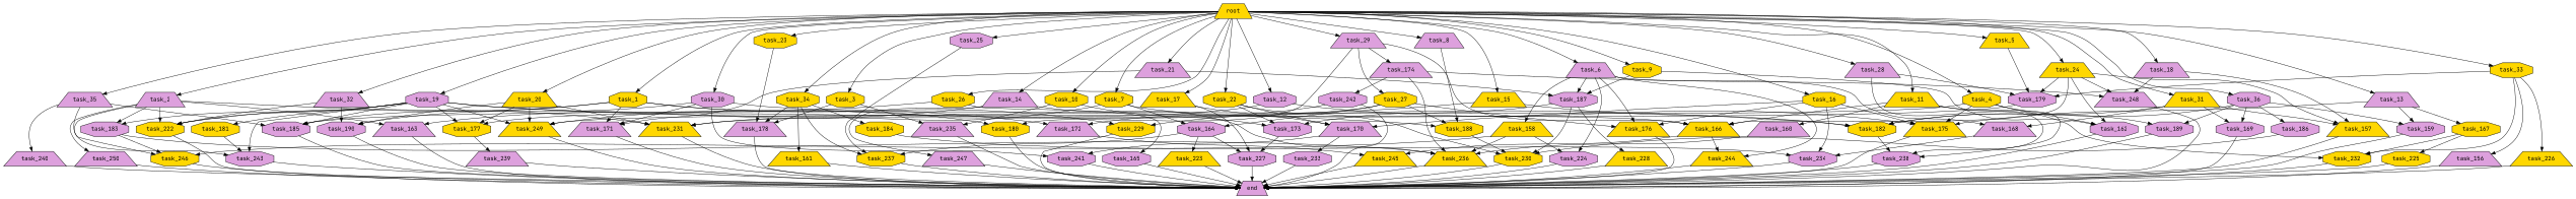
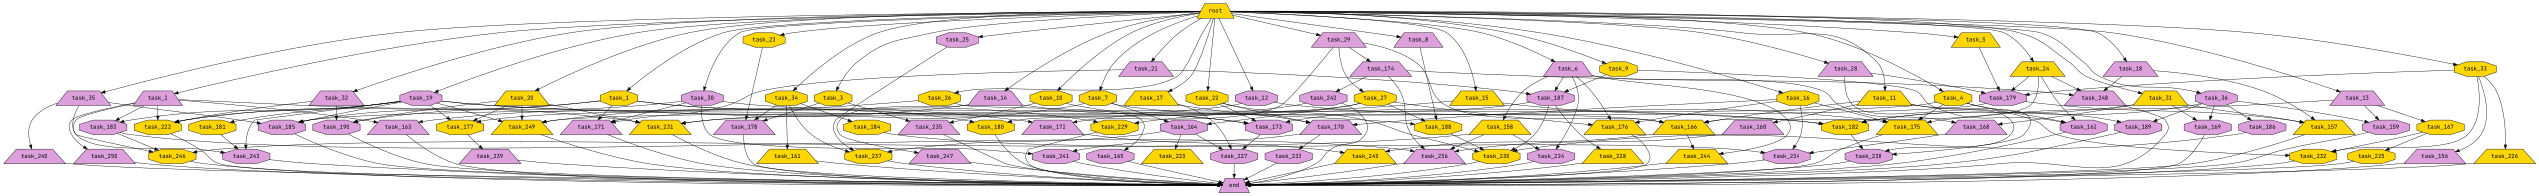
  digraph {
    fontname="JetBrains Mono"
    node [fillcolor=plum fontname="JetBrains Mono" shape=octagon style=filled]
    edge [fontname="JetBrains Mono"]
    root [fillcolor=gold shape=trapezium]
    task_1 [fillcolor=gold]
    task_2 [shape=trapezium]
    task_3 [fillcolor=gold]
    task_4 [fillcolor=gold]
    task_5 [fillcolor=gold shape=trapezium]
    task_6 [shape=trapezium]
    task_7 [fillcolor=gold]
    task_8 [shape=trapezium]
    task_9 [fillcolor=gold]
    task_10 [fillcolor=gold]
    task_11 [fillcolor=gold shape=trapezium]
    task_12
    task_13 [shape=trapezium]
    task_14 [shape=trapezium]
    task_15 [fillcolor=gold shape=trapezium]
    task_16 [fillcolor=gold]
    task_17 [fillcolor=gold shape=trapezium]
    task_18 [shape=trapezium]
    task_19
    task_20 [fillcolor=gold shape=trapezium]
    task_21 [shape=trapezium]
    task_22 [fillcolor=gold]
    task_23 [fillcolor=gold]
    task_24 [fillcolor=gold shape=trapezium]
    task_25
    task_26 [fillcolor=gold]
    task_28 [shape=trapezium]
    task_29 [shape=trapezium]
    task_30
    task_31 [fillcolor=gold shape=trapezium]
    task_32 [shape=trapezium]
    task_33 [fillcolor=gold]
    task_34 [fillcolor=gold]
    task_35 [shape=trapezium]
    task_36
    task_171 [shape=trapezium]
    task_180 [fillcolor=gold]
    task_185
    task_222 [fillcolor=gold]
    task_229 [fillcolor=gold]
    task_163 [shape=trapezium]
    task_183
    task_231 [fillcolor=gold shape=trapezium]
    task_246 [fillcolor=gold]
    task_250 [shape=trapezium]
    task_178 [shape=trapezium]
    task_235 [shape=trapezium]
    task_162
    task_175 [fillcolor=gold shape=trapezium]
    task_189
    task_179
    task_158 [fillcolor=gold shape=trapezium]
    task_168 [shape=trapezium]
    task_176 [fillcolor=gold shape=trapezium]
    task_187
    task_224
    task_244 [fillcolor=gold shape=trapezium]
    task_164
    task_166 [fillcolor=gold shape=trapezium]
    task_188 [fillcolor=gold]
    task_173
    task_160 [shape=trapezium]
    task_232 [fillcolor=gold]
    task_238
    task_177 [fillcolor=gold]
    task_159
    task_167 [fillcolor=gold]
    task_247 [shape=trapezium]
    task_182 [fillcolor=gold]
    task_170 [shape=trapezium]
    task_234
    task_227
    task_157 [fillcolor=gold shape=trapezium]
    task_248 [shape=trapezium]
    task_172 [shape=trapezium]
    task_181 [fillcolor=gold]
    task_243
    task_249 [fillcolor=gold shape=trapezium]
    task_190
    task_230 [fillcolor=gold]
    task_237 [fillcolor=gold]
    task_165
    task_27 [fillcolor=gold]
    task_174 [shape=trapezium]
    task_241
    task_169
    task_156 [shape=trapezium]
    task_226 [fillcolor=gold shape=trapezium]
    task_161 [fillcolor=gold shape=trapezium]
    task_184 [fillcolor=gold]
    task_240 [shape=trapezium]
    task_186
    end [shape=trapezium]
-   task_236 [fillcolor=gold shape=trapezium]
+   task_236 [shape=trapezium]
    task_245 [fillcolor=gold shape=trapezium]
    task_228 [fillcolor=gold shape=trapezium]
    task_223 [fillcolor=gold shape=trapezium]
    task_239 [shape=trapezium]
    task_225 [fillcolor=gold]
    task_233
    task_242
    root -> task_1
    root -> task_2
    root -> task_3
    root -> task_4
    root -> task_5
    root -> task_6
    root -> task_7
    root -> task_8
    root -> task_9
    root -> task_10
    root -> task_11
    root -> task_12
    root -> task_13
    root -> task_14
    root -> task_15
    root -> task_16
    root -> task_17
    root -> task_18
    root -> task_19
    root -> task_20
    root -> task_21
    root -> task_22
    root -> task_23
    root -> task_24
    root -> task_25
    root -> task_26
    root -> task_28
    root -> task_29
    root -> task_30
    root -> task_31
    root -> task_32
    root -> task_33
    root -> task_34
    root -> task_35
    root -> task_36
    task_1 -> task_171
    task_1 -> task_180
    task_1 -> task_185
    task_1 -> task_222
    task_1 -> task_229
    task_2 -> task_222
    task_2 -> task_163
    task_2 -> task_183
    task_2 -> task_231
    task_2 -> task_246
    task_2 -> task_250
    task_3 -> task_178
    task_3 -> task_235
    task_4 -> task_185
    task_4 -> task_162
    task_4 -> task_175
    task_4 -> task_189
    task_5 -> task_179
    task_6 -> task_158
    task_6 -> task_168
    task_6 -> task_176
    task_6 -> task_187
    task_6 -> task_224
    task_6 -> task_244
    task_7 -> task_231
    task_7 -> task_164
    task_7 -> task_166
    task_8 -> task_188
    task_9 -> task_162
    task_9 -> task_187
    task_10 -> task_235
    task_10 -> task_173
    task_11 -> task_166
    task_11 -> task_160
    task_11 -> task_232
    task_11 -> task_238
    task_12 -> task_175
    task_12 -> task_177
    task_13 -> task_175
    task_13 -> task_159
    task_13 -> task_167
    task_14 -> task_163
-   task_14 -> task_236
+   task_14 -> task_173
    task_14 -> task_247
    task_15 -> task_229
    task_15 -> task_182
    task_16 -> task_175
    task_16 -> task_176
    task_16 -> task_170
    task_16 -> task_234
    task_17 -> task_170
    task_17 -> task_227
    task_18 -> task_157
    task_18 -> task_248
    task_19 -> task_185
    task_19 -> task_222
    task_19 -> task_183
    task_19 -> task_188
    task_19 -> task_177
    task_19 -> task_172
    task_19 -> task_181
    task_19 -> task_243
    task_19 -> task_249
    task_20 -> task_231
    task_20 -> task_177
    task_20 -> task_249
    task_20 -> task_190
    task_21 -> task_171
    task_21 -> task_187
    task_22 -> task_173
    task_22 -> task_170
    task_22 -> task_230
    task_23 -> task_178
    task_24 -> task_162
    task_24 -> task_179
    task_24 -> task_166
-   task_24 -> task_157
+   task_179 -> task_157
    task_24 -> task_248
    task_25 -> task_237
    task_26 -> task_249
    task_26 -> task_165
    task_28 -> task_179
    task_28 -> task_238
    task_29 -> task_180
    task_29 -> task_166
    task_29 -> task_27
    task_29 -> task_174
    task_30 -> task_171
    task_30 -> task_182
    task_30 -> task_190
    task_30 -> task_241
    task_31 -> task_168
    task_31 -> task_182
    task_31 -> task_157
    task_31 -> task_169
    task_32 -> task_222
    task_32 -> task_190
    task_33 -> task_179
    task_33 -> task_232
    task_33 -> task_156
    task_33 -> task_226
    task_34 -> task_178
    task_34 -> task_237
    task_34 -> task_161
    task_34 -> task_184
    task_35 -> task_185
    task_35 -> task_243
    task_35 -> task_240
    task_36 -> task_189
    task_36 -> task_159
    task_36 -> task_182
    task_36 -> task_169
    task_36 -> task_186
    task_171 -> end
    task_180 -> end
    task_185 -> end
    task_222 -> end
    task_229 -> end
    task_163 -> end
    task_183 -> task_246
    task_183 -> task_236
    task_231 -> end
    task_246 -> end
    task_250 -> end
    task_178 -> end
    task_235 -> end
    task_162 -> end
    task_175 -> end
    task_189 -> end
    task_179 -> task_249
    task_158 -> task_246
    task_158 -> task_224
    task_158 -> task_236
    task_168 -> task_234
    task_176 -> end
    task_187 -> task_173
    task_187 -> task_230
    task_187 -> task_228
    task_224 -> end
    task_244 -> end
    task_164 -> task_227
    task_164 -> task_237
    task_164 -> task_223
    task_166 -> task_244
    task_166 -> task_245
    task_188 -> task_230
    task_173 -> task_227
    task_160 -> task_236
    task_232 -> end
    task_238 -> end
    task_177 -> task_239
    task_159 -> end
    task_167 -> task_232
    task_167 -> task_225
    task_247 -> end
    task_182 -> task_238
    task_170 -> task_241
    task_170 -> task_233
    task_234 -> end
    task_227 -> end
    task_157 -> end
    task_248 -> end
    task_172 -> task_245
    task_181 -> task_243
    task_243 -> end
    task_249 -> end
    task_190 -> end
    task_230 -> end
    task_237 -> end
    task_165 -> end
    task_27 -> task_231
    task_27 -> task_176
    task_27 -> task_164
    task_27 -> task_188
    task_174 -> task_248
    task_174 -> task_236
    task_174 -> task_242
    task_241 -> end
    task_169 -> end
    task_156 -> end
    task_226 -> end
    task_161 -> end
    task_184 -> task_234
    task_240 -> end
    task_186 -> task_230
    task_236 -> end
    task_245 -> end
    task_228 -> end
-   task_223 -> end
    task_239 -> end
    task_225 -> end
    task_233 -> end
    task_242 -> task_172
    task_242 -> end
  }
